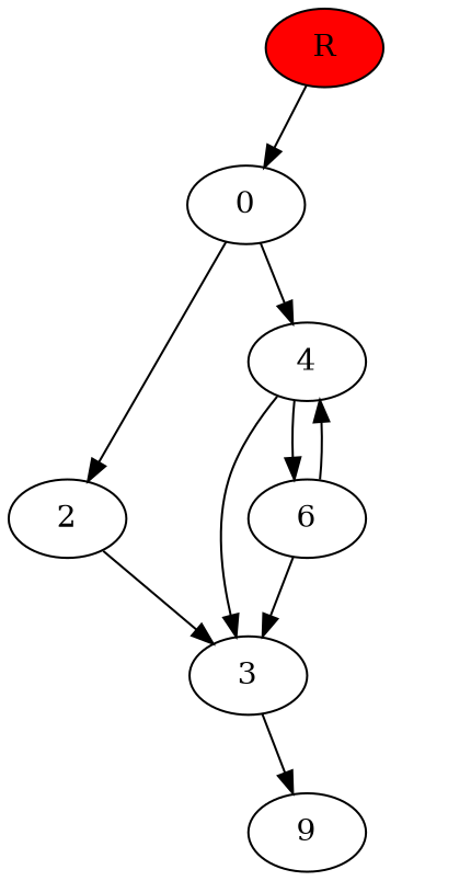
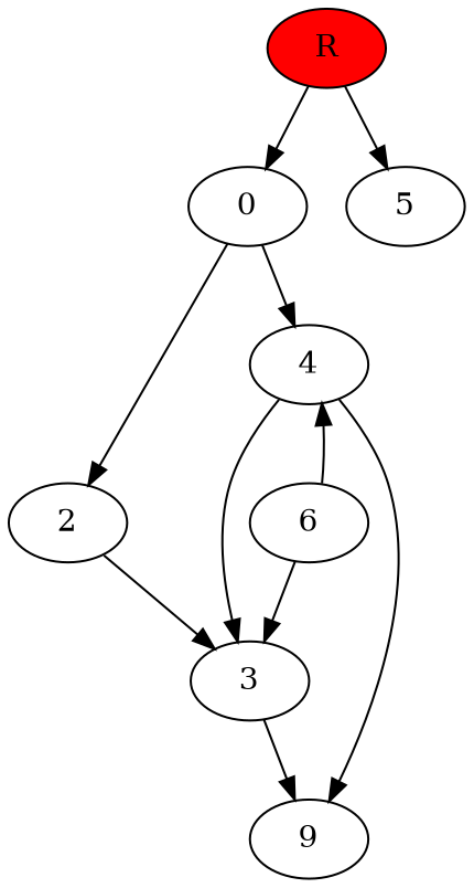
  digraph {
    2
    3
    4
    6
    9
    n6 [label=0]
    R [fillcolor="#ff0000" style=filled]
+   5
    2 -> 3
    3 -> 9
    4 -> 3
-   4 -> 6
+   4 -> 9
    6 -> 3
    6 -> 4
    n6 -> 2
    n6 -> 4
    R -> n6
+   R -> 5
  }
